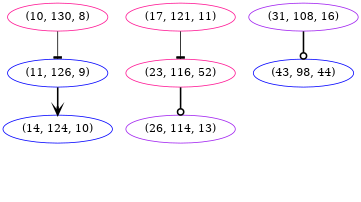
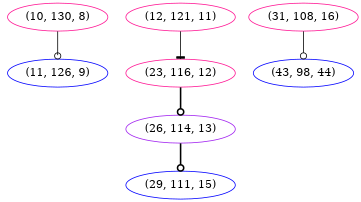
  digraph {
    node [color=blue]
    edge [arrowhead=odot style=bold]
    "(10, 130, 8)" [color=deeppink]
    "(11, 126, 9)"
-   "(14, 124, 10)"
-   "(17, 121, 11)" [color=deeppink]
-   "(23, 116, 12)" [color=deeppink label="(23, 116, 52)"]
+   "(17, 121, 11)" [color=deeppink label="(12, 121, 11)"]
+   "(23, 116, 12)" [color=deeppink]
    "(26, 114, 13)" [color=purple]
-   "(31, 108, 16)" [color=purple]
+   "(29, 111, 15)"
+   "(31, 108, 16)" [color=deeppink]
    n9 [label="(43, 98, 44)"]
-   "(10, 130, 8)" -> "(11, 126, 9)" [arrowhead=tee style=solid]
-   "(11, 126, 9)" -> "(14, 124, 10)" [arrowhead=vee]
+   "(10, 130, 8)" -> "(11, 126, 9)" [style=solid]
    "(17, 121, 11)" -> "(23, 116, 12)" [arrowhead=tee style=solid]
    "(23, 116, 12)" -> "(26, 114, 13)"
-   "(31, 108, 16)" -> n9
+   "(26, 114, 13)" -> "(29, 111, 15)"
+   "(31, 108, 16)" -> n9 [style=solid]
  }
